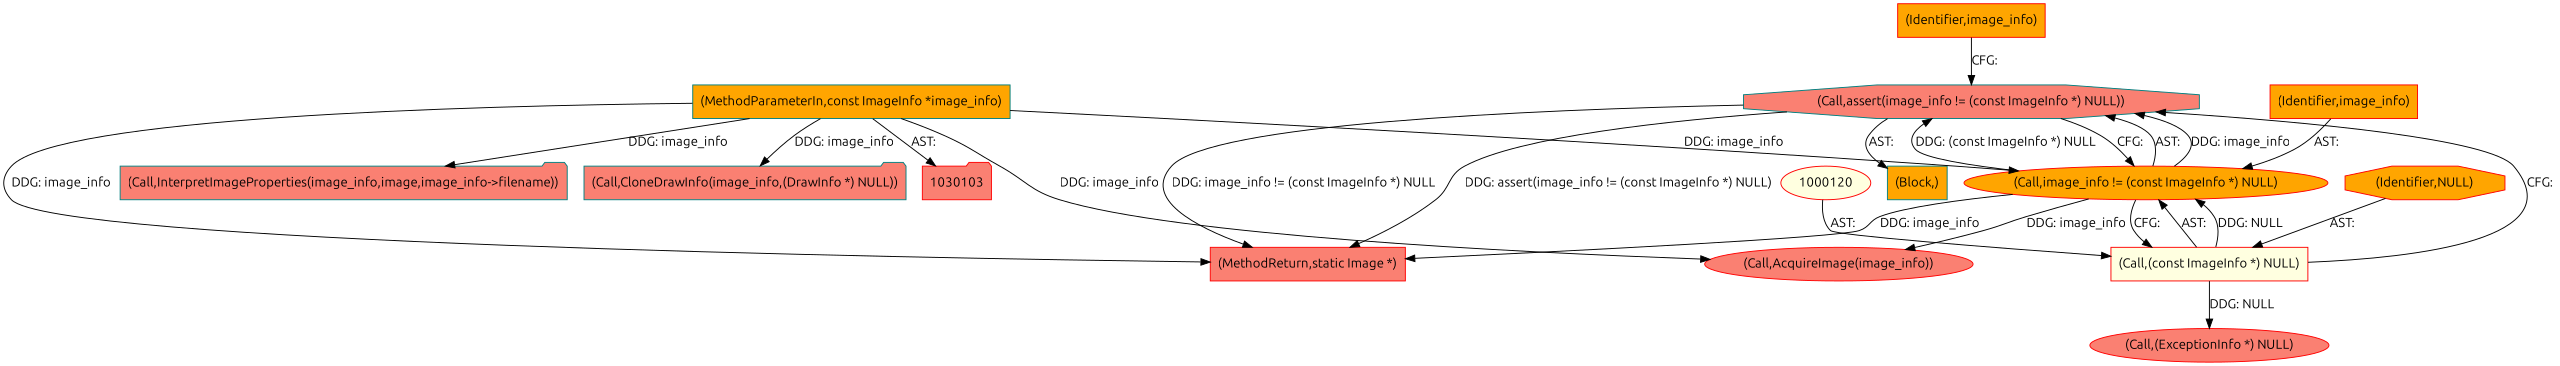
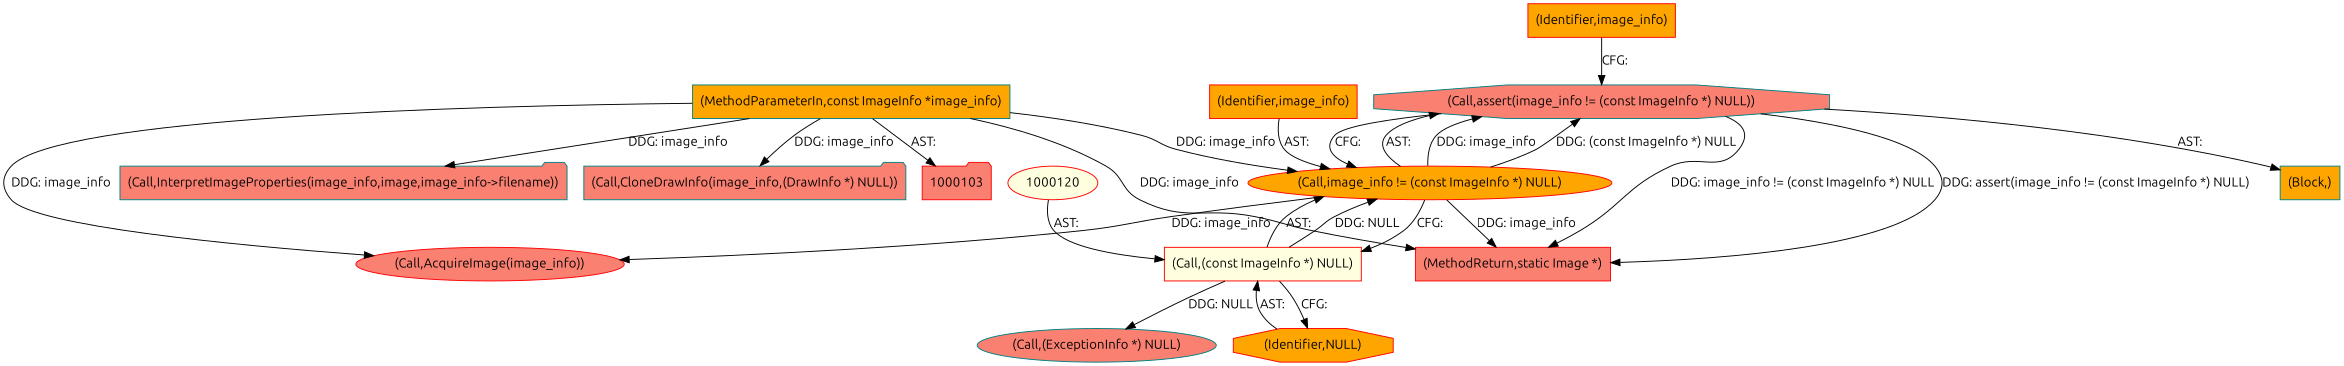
  digraph {
    fontname=Ubuntu
    node [color=red fillcolor=salmon fontname=Ubuntu shape=box style=filled]
    edge [fontname=Ubuntu]
    n1 [color=teal label="(Call,assert(image_info != (const ImageInfo *) NULL))" shape=octagon]
    n2 [fillcolor=orange label="(Call,image_info != (const ImageInfo *) NULL)" shape=ellipse]
    n3 [label="(MethodReturn,static Image *)"]
    n4 [color=teal fillcolor=orange label="(Block,)"]
    n5 [fillcolor=lightyellow label="(Call,(const ImageInfo *) NULL)"]
    n6 [label="(Call,AcquireImage(image_info))" shape=ellipse]
-   n7 [label="(Call,(ExceptionInfo *) NULL)" shape=ellipse]
+   n7 [color=teal label="(Call,(ExceptionInfo *) NULL)" shape=ellipse]
    n8 [fillcolor=orange label="(Identifier,NULL)" shape=octagon]
    n9 [color=teal fillcolor=orange label="(MethodParameterIn,const ImageInfo *image_info)"]
    n10 [color=teal label="(Call,InterpretImageProperties(image_info,image,image_info->filename))" shape=folder]
    n11 [color=teal label="(Call,CloneDrawInfo(image_info,(DrawInfo *) NULL))" shape=folder]
-   1000103 [shape=folder label=1030103]
+   1000103 [shape=folder]
    n13 [fillcolor=orange label="(Identifier,image_info)"]
    n14 [fillcolor=orange label="(Identifier,image_info)"]
    1000120 [fillcolor=lightyellow shape=ellipse]
    n1 -> n2 [label="CFG: "]
    n1 -> n3 [label="DDG: image_info != (const ImageInfo *) NULL"]
    n1 -> n3 [label="DDG: assert(image_info != (const ImageInfo *) NULL)"]
    n1 -> n4 [label="AST: "]
    n2 -> n1 [label="AST: "]
    n2 -> n1 [label="DDG: image_info"]
    n2 -> n1 [label="DDG: (const ImageInfo *) NULL"]
    n2 -> n3 [label="DDG: image_info"]
    n2 -> n5 [label="CFG: "]
    n2 -> n6 [label="DDG: image_info"]
    n5 -> n2 [label="AST: "]
    n5 -> n2 [label="DDG: NULL"]
    n5 -> n7 [label="DDG: NULL"]
-   n5 -> n1 [label="CFG: "]
+   n5 -> n8 [label="CFG: "]
    n8 -> n5 [label="AST: "]
    n9 -> n2 [label="DDG: image_info"]
    n9 -> n3 [label="DDG: image_info"]
    n9 -> n6 [label="DDG: image_info"]
    n9 -> n10 [label="DDG: image_info"]
    n9 -> n11 [label="DDG: image_info"]
    n9 -> 1000103 [label="AST: "]
    n13 -> n2 [label="AST: "]
    n14 -> n1 [label="CFG: "]
    1000120 -> n5 [label="AST: "]
  }
